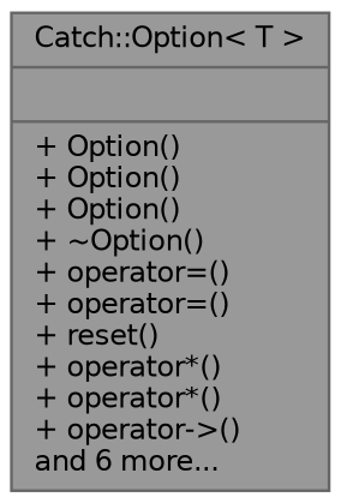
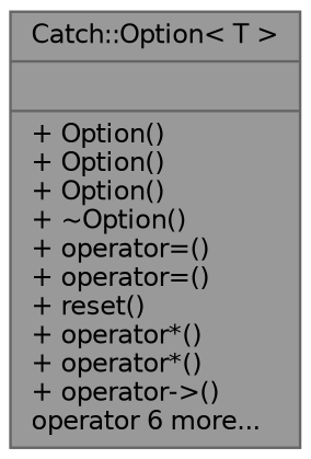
  digraph {
-   n1 [color=gray40 fillcolor=grey60 fontcolor=black fontname=Helvetica fontsize=10 height=0.2 label="{Catch::Option\< T \>\n||+ Option()\l+ Option()\l+ Option()\l+ ~Option()\l+ operator=()\l+ operator=()\l+ reset()\l+ operator*()\l+ operator*()\l+ operator-\>()\land 6 more...\l}" shape=record style=filled width=0.4]
+   n1 [color=gray40 fillcolor=grey60 fontcolor=black fontname=Helvetica fontsize=10 height=0.2 label="{Catch::Option\< T \>\n||+ Option()\l+ Option()\l+ Option()\l+ ~Option()\l+ operator=()\l+ operator=()\l+ reset()\l+ operator*()\l+ operator*()\l+ operator-\>()\loperator 6 more...\l}" shape=record style=filled width=0.4]
  }
